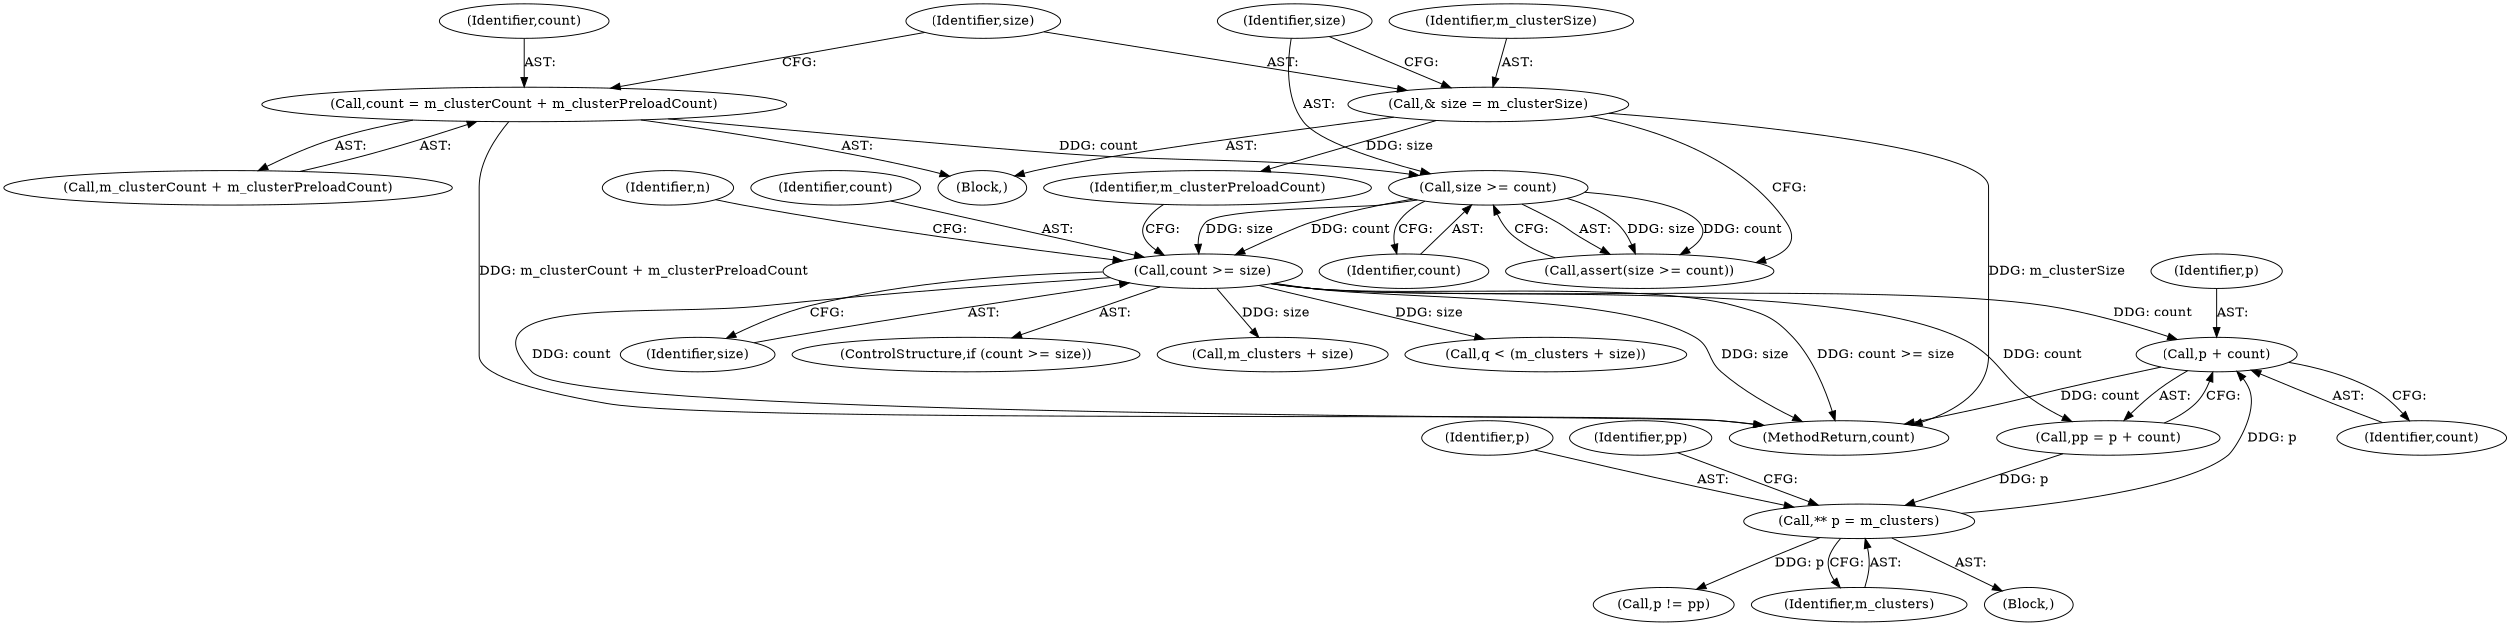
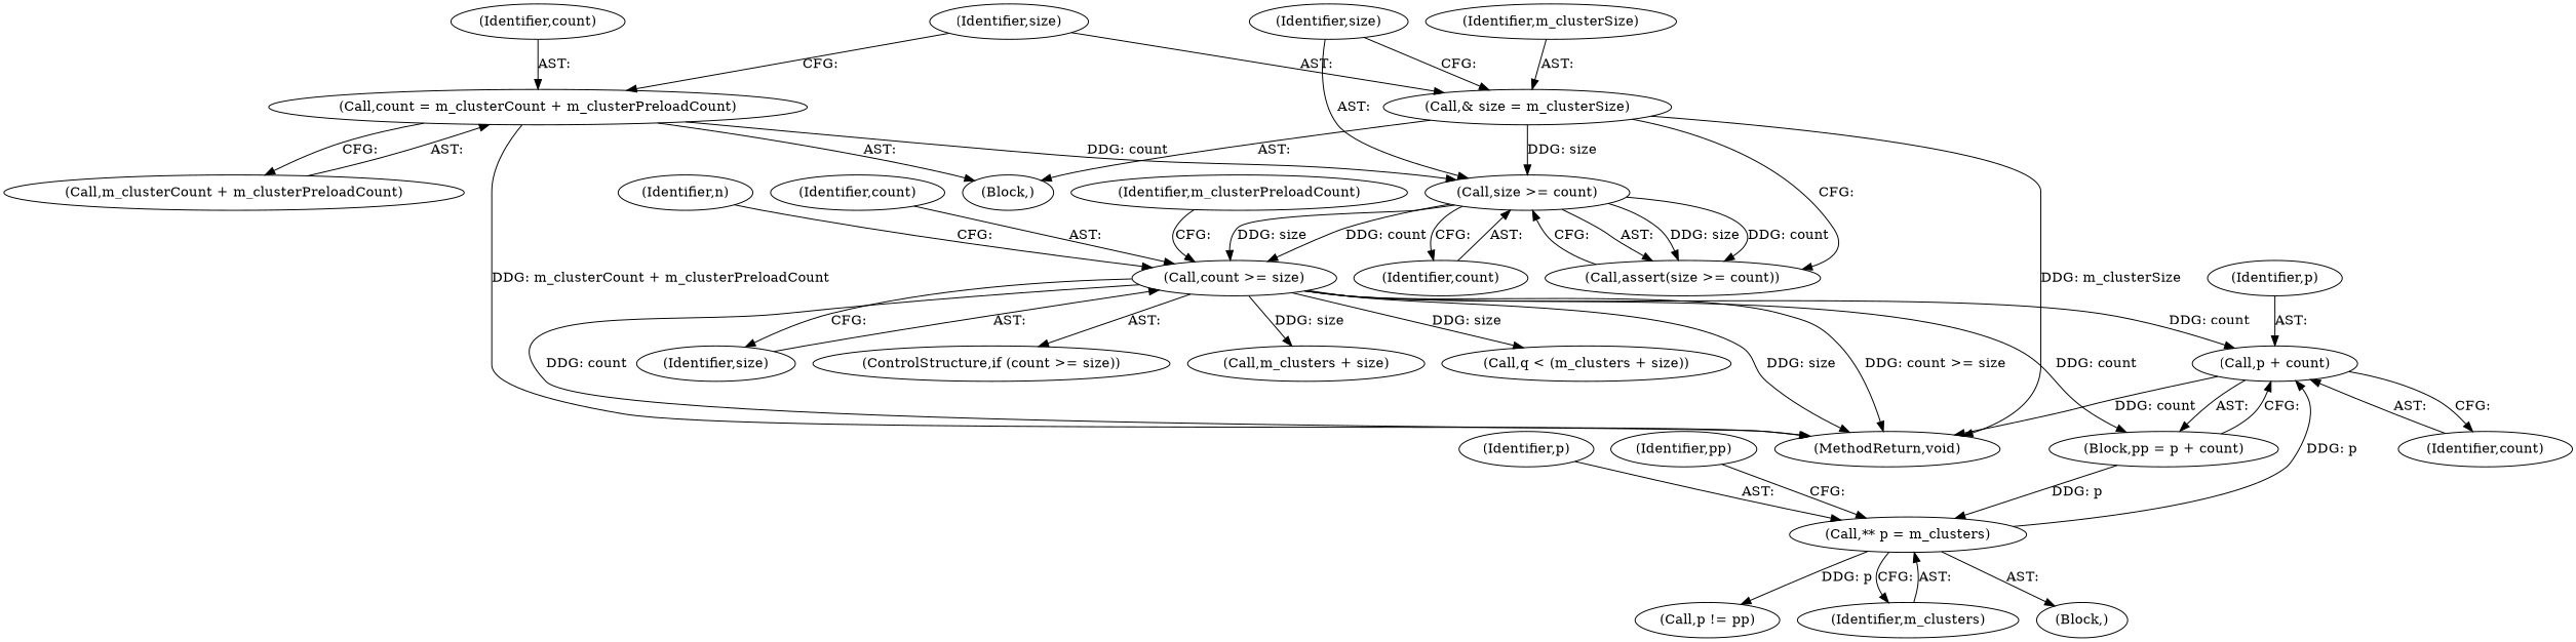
  digraph {
    n1 [label="(Call,p + count)"]
    n2 [label="(Identifier,count)"]
-   n3 [label="(MethodReturn,count)"]
-   n4 [label="(Call,pp = p + count)"]
+   n3 [label="(MethodReturn,void)"]
+   n4 [label="(Block,pp = p + count)"]
    n5 [label="(Call,** p = m_clusters)"]
    n6 [label="(Call,p != pp)"]
    n7 [label="(Identifier,m_clusters)"]
    n8 [label="(Block,)"]
    n9 [label="(Call,count >= size)"]
    n10 [label="(Identifier,size)"]
    n11 [label="(ControlStructure,if (count >= size))"]
    n12 [label="(Call,m_clusters + size)"]
    n13 [label="(Call,q < (m_clusters + size))"]
    n14 [label="(Call,size >= count)"]
    n15 [label="(Call,assert(size >= count))"]
    n16 [label="(Identifier,count)"]
    n17 [label="(Call,& size = m_clusterSize)"]
    n18 [label="(Block,)"]
    n19 [label="(Identifier,m_clusterSize)"]
    n20 [label="(Call,count = m_clusterCount + m_clusterPreloadCount)"]
    n21 [label="(Call,m_clusterCount + m_clusterPreloadCount)"]
    n22 [label="(Identifier,p)"]
    n23 [label="(Identifier,p)"]
    n24 [label="(Identifier,n)"]
    n25 [label="(Identifier,size)"]
    n26 [label="(Identifier,size)"]
    n27 [label="(Identifier,count)"]
    n28 [label="(Identifier,pp)"]
    n29 [label="(Identifier,m_clusterPreloadCount)"]
    n30 [label="(Identifier,count)"]
    n1 -> n2 [label="CFG: "]
    n1 -> n3 [label="DDG: count"]
    n1 -> n4 [label="AST: "]
    n2 -> n1 [label="AST: "]
    n4 -> n1 [label="CFG: "]
    n4 -> n5 [label="DDG: p"]
    n5 -> n1 [label="DDG: p"]
    n5 -> n6 [label="DDG: p"]
    n5 -> n7 [label="CFG: "]
    n5 -> n8 [label="AST: "]
    n7 -> n5 [label="AST: "]
    n9 -> n1 [label="DDG: count"]
    n9 -> n3 [label="DDG: count >= size"]
    n9 -> n3 [label="DDG: size"]
    n9 -> n3 [label="DDG: count"]
    n9 -> n4 [label="DDG: count"]
    n9 -> n10 [label="CFG: "]
    n9 -> n11 [label="AST: "]
    n9 -> n12 [label="DDG: size"]
    n9 -> n13 [label="DDG: size"]
    n10 -> n9 [label="AST: "]
    n14 -> n9 [label="DDG: count"]
    n14 -> n9 [label="DDG: size"]
    n14 -> n15 [label="AST: "]
    n14 -> n15 [label="DDG: size"]
    n14 -> n15 [label="DDG: count"]
    n14 -> n16 [label="CFG: "]
    n15 -> n14 [label="CFG: "]
    n16 -> n14 [label="AST: "]
    n17 -> n3 [label="DDG: m_clusterSize"]
-   n17 -> n29 [label="DDG: size"]
+   n17 -> n14 [label="DDG: size"]
    n17 -> n15 [label="CFG: "]
    n17 -> n18 [label="AST: "]
    n19 -> n17 [label="AST: "]
    n20 -> n3 [label="DDG: m_clusterCount + m_clusterPreloadCount"]
    n20 -> n14 [label="DDG: count"]
    n20 -> n18 [label="AST: "]
-   n20 -> n21 [label="AST: "]
+   n20 -> n21 [label="CFG: "]
    n21 -> n20 [label="AST: "]
    n22 -> n5 [label="AST: "]
    n23 -> n1 [label="AST: "]
    n24 -> n9 [label="CFG: "]
    n25 -> n17 [label="AST: "]
    n25 -> n20 [label="CFG: "]
    n26 -> n14 [label="AST: "]
    n26 -> n17 [label="CFG: "]
    n27 -> n20 [label="AST: "]
    n28 -> n5 [label="CFG: "]
    n29 -> n9 [label="CFG: "]
    n30 -> n9 [label="AST: "]
  }
